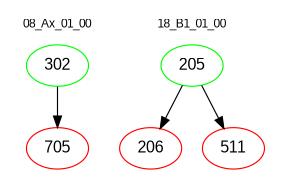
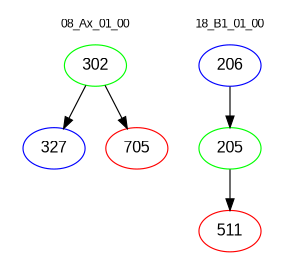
  digraph {
    fontname="Liberation Sans"
    node [color=green fontname="Liberation Sans"]
    edge [color=black fontname="Liberation Sans"]
    n1 [label=302]
+   n2 [color=blue label=327]
    n3 [color=red label=705]
    n4 [label=205]
-   n5 [color=red label=206]
+   n5 [color=blue label=206]
    n6 [color=red label=511]
    subgraph cluster_1 {
      color=white
      fontsize=10
      label="08_Ax_01_00"
      n1
+     n2
      n3
    }
    subgraph cluster_2 {
      color=white
      fontsize=10
      label="18_B1_01_00"
      n4
      n5
      n6
    }
+   n1 -> n2
    n1 -> n3
-   n4 -> n5
+   n5 -> n4
    n4 -> n6
  }
